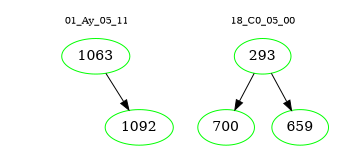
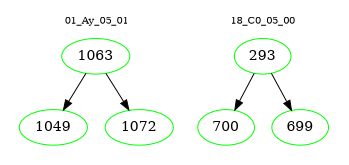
  digraph {
    node [color=green]
    edge [color=black]
    n1 [label=1063]
-   n3 [label=1092]
+   n2 [label=1049]
+   n3 [label=1072]
    n4 [label=293]
    n5 [label=700]
-   n6 [label=659]
+   n6 [label=699]
    subgraph cluster_1 {
      color=white
      fontsize=10
-     label="01_Ay_05_11"
+     label="01_Ay_05_01"
      n1
+     n2
      n3
    }
    subgraph cluster_2 {
      color=white
      fontsize=10
      label="18_C0_05_00"
      n4
      n5
      n6
    }
+   n1 -> n2
    n1 -> n3
    n4 -> n5
    n4 -> n6
  }
